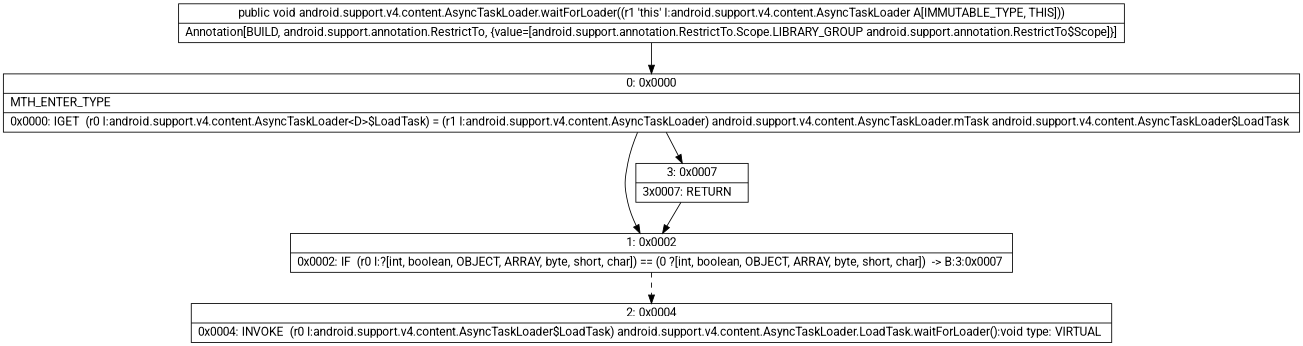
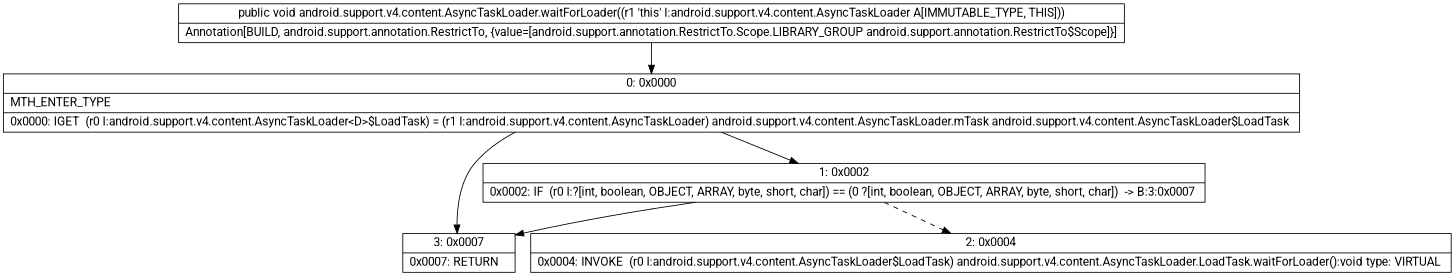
  digraph {
    fontname=Roboto
    node [fontname=Roboto shape=record]
    edge [fontname=Roboto]
    n1 [label="{0\:\ 0x0000|MTH_ENTER_TYPE\l|0x0000: IGET  (r0 I:android.support.v4.content.AsyncTaskLoader\<D\>$LoadTask) = (r1 I:android.support.v4.content.AsyncTaskLoader) android.support.v4.content.AsyncTaskLoader.mTask android.support.v4.content.AsyncTaskLoader$LoadTask \l}"]
    n2 [label="{1\:\ 0x0002|0x0002: IF  (r0 I:?[int, boolean, OBJECT, ARRAY, byte, short, char]) == (0 ?[int, boolean, OBJECT, ARRAY, byte, short, char])  \-\> B:3:0x0007 \l}"]
-   n3 [label="{3\:\ 0x0007|3x0007: RETURN   \l}"]
+   n3 [label="{3\:\ 0x0007|0x0007: RETURN   \l}"]
    n4 [label="{2\:\ 0x0004|0x0004: INVOKE  (r0 I:android.support.v4.content.AsyncTaskLoader$LoadTask) android.support.v4.content.AsyncTaskLoader.LoadTask.waitForLoader():void type: VIRTUAL \l}"]
    n5 [label="{public void android.support.v4.content.AsyncTaskLoader.waitForLoader((r1 'this' I:android.support.v4.content.AsyncTaskLoader A[IMMUTABLE_TYPE, THIS]))  | Annotation[BUILD, android.support.annotation.RestrictTo, \{value=[android.support.annotation.RestrictTo.Scope.LIBRARY_GROUP android.support.annotation.RestrictTo$Scope]\}]\l}"]
    n1 -> n2
    n1 -> n3
-   n3 -> n2
+   n2 -> n3
    n2 -> n4 [style=dashed]
    n5 -> n1
  }
